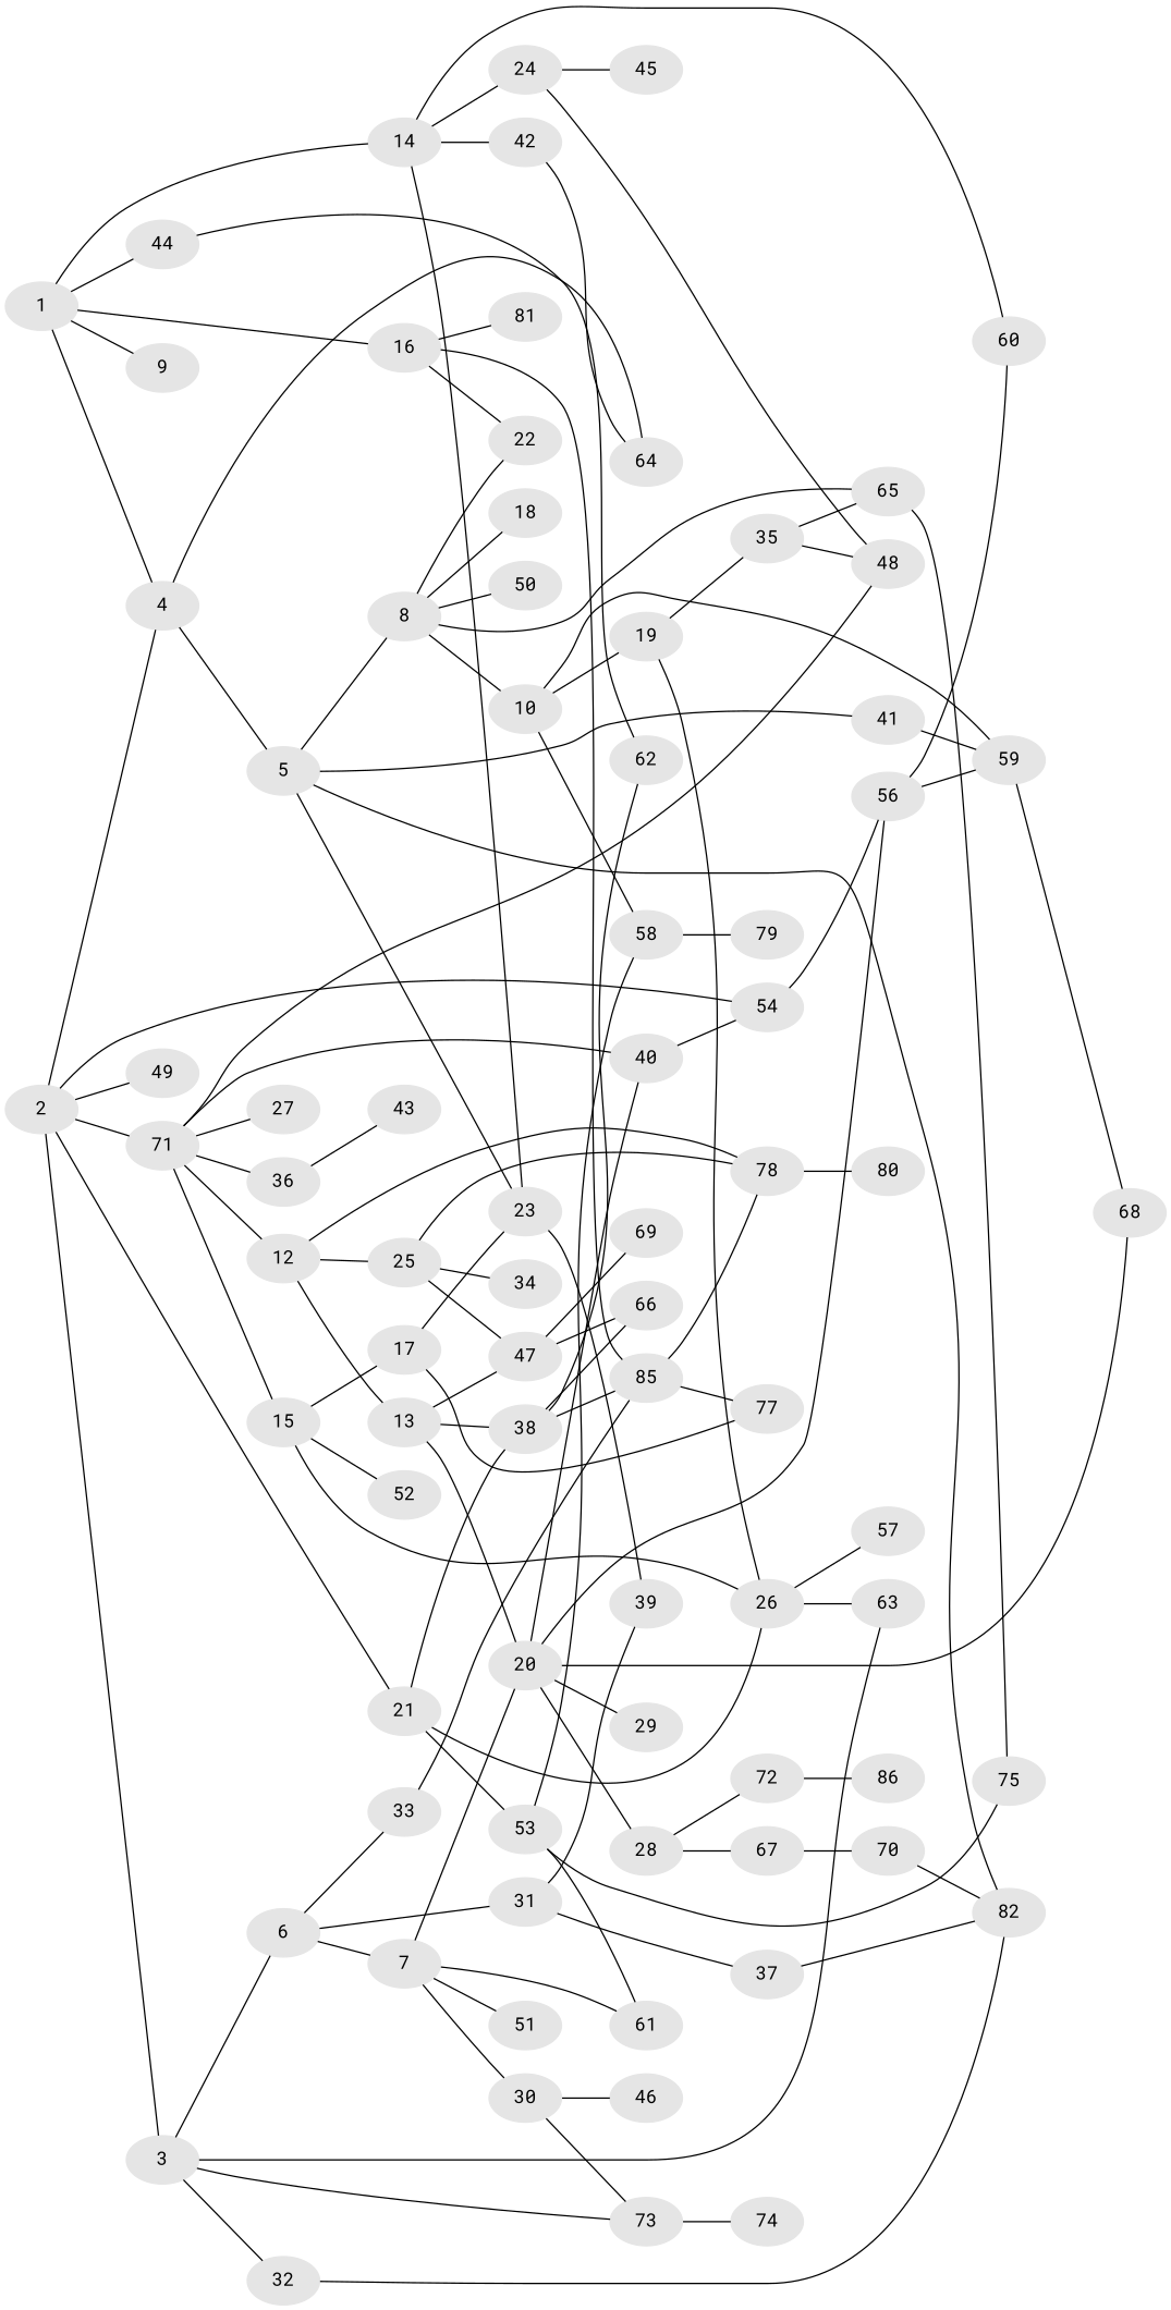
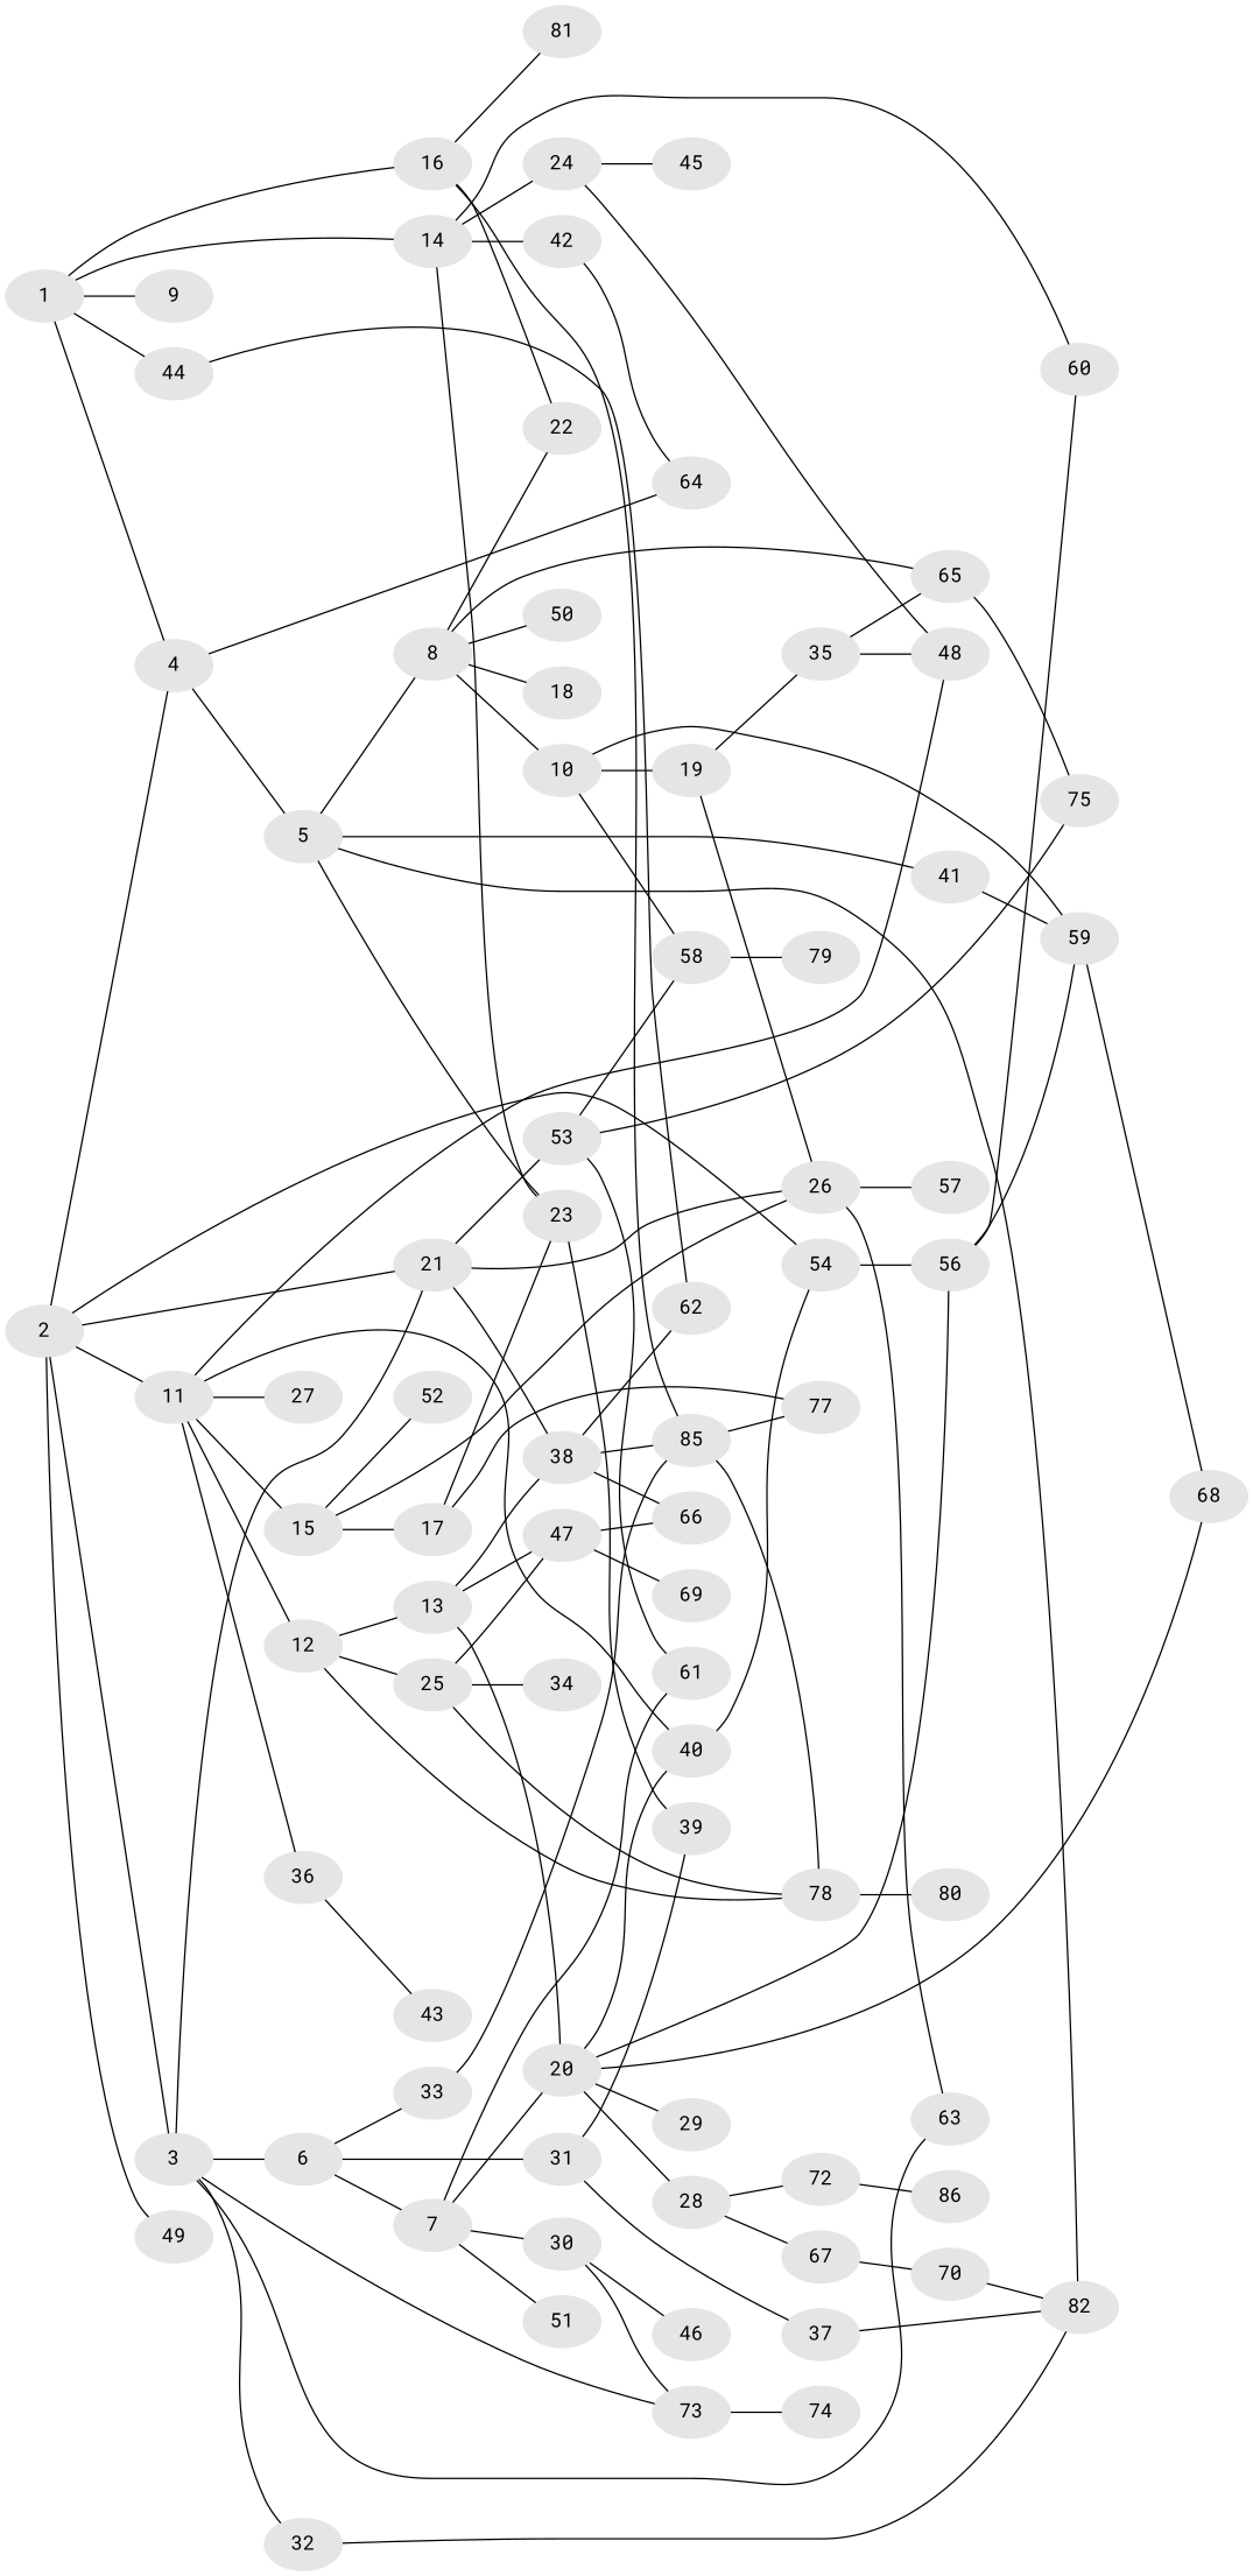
  graph {
    fontname="Roboto Mono"
    rankdir=LR
    node [color=gray90 fontname="Roboto Mono" style=filled]
    edge [fontname="Roboto Mono"]
    1
    9
    14
    16
    44
    4
    2
    3
-   11 [label=71]
+   11
    21
    49
    54
    23
    24
    42
    60
    22
    n18 [label=85]
    81
    62
    6
    32
    63
    73
    5
    64
    12
    15
    27
    36
    40
    48
    38
    26
    53
    56
    7
    31
    33
    82
    74
    8
    41
    10
    18
    50
    65
    39
    59
    20
    30
    51
    61
    37
    28
    29
    68
    46
    19
    58
    75
    35
    79
    13
    25
    78
    17
    52
    43
    47
    34
    80
    66
    69
    45
    77
    57
    67
    72
    70
    n81 [label=86]
    1 -- 9
    1 -- 14
    1 -- 16
    1 -- 44
    1 -- 4
    14 -- 23
    14 -- 24
    14 -- 42
    14 -- 60
    16 -- 22
    16 -- n18
    16 -- 81
    44 -- 62
    4 -- 5
    4 -- 64
    2 -- 4
    2 -- 3
    2 -- 11
    2 -- 21
    2 -- 49
    2 -- 54
+   3 -- 21
    3 -- 6
    3 -- 32
    3 -- 63
    3 -- 73
    11 -- 12
    11 -- 15
    11 -- 27
    11 -- 36
    11 -- 40
    11 -- 48
    21 -- 38
    21 -- 26
    21 -- 53
    54 -- 56
    23 -- 39
    24 -- 48
    24 -- 45
    42 -- 64
    n18 -- 78
    n18 -- 77
    6 -- 7
    6 -- 31
    6 -- 33
    32 -- 82
    73 -- 74
    5 -- 23
    5 -- 82
    5 -- 8
    5 -- 41
    12 -- 13
    12 -- 25
    12 -- 78
    15 -- 26
    15 -- 17
    15 -- 52
    36 -- 43
    40 -- 54
    38 -- n18
    38 -- 62
    38 -- 66
    26 -- 63
    26 -- 57
    53 -- 61
    53 -- 58
    53 -- 75
    56 -- 60
    56 -- 59
    7 -- 20
    7 -- 30
    7 -- 51
    7 -- 61
    31 -- 39
    31 -- 37
    33 -- n18
    8 -- 22
    8 -- 10
    8 -- 18
    8 -- 50
    8 -- 65
    41 -- 59
    10 -- 59
    10 -- 19
    10 -- 58
    65 -- 75
    59 -- 68
    20 -- 40
    20 -- 56
    20 -- 28
    20 -- 29
    20 -- 68
    30 -- 73
    30 -- 46
    37 -- 82
    28 -- 67
    28 -- 72
    19 -- 26
    19 -- 35
    58 -- 79
    35 -- 48
    35 -- 65
    13 -- 38
    13 -- 20
    13 -- 47
    25 -- 78
    25 -- 47
    25 -- 34
    78 -- 80
    17 -- 23
    17 -- 77
    47 -- 66
    47 -- 69
    67 -- 70
    72 -- n81
    70 -- 82
  }
